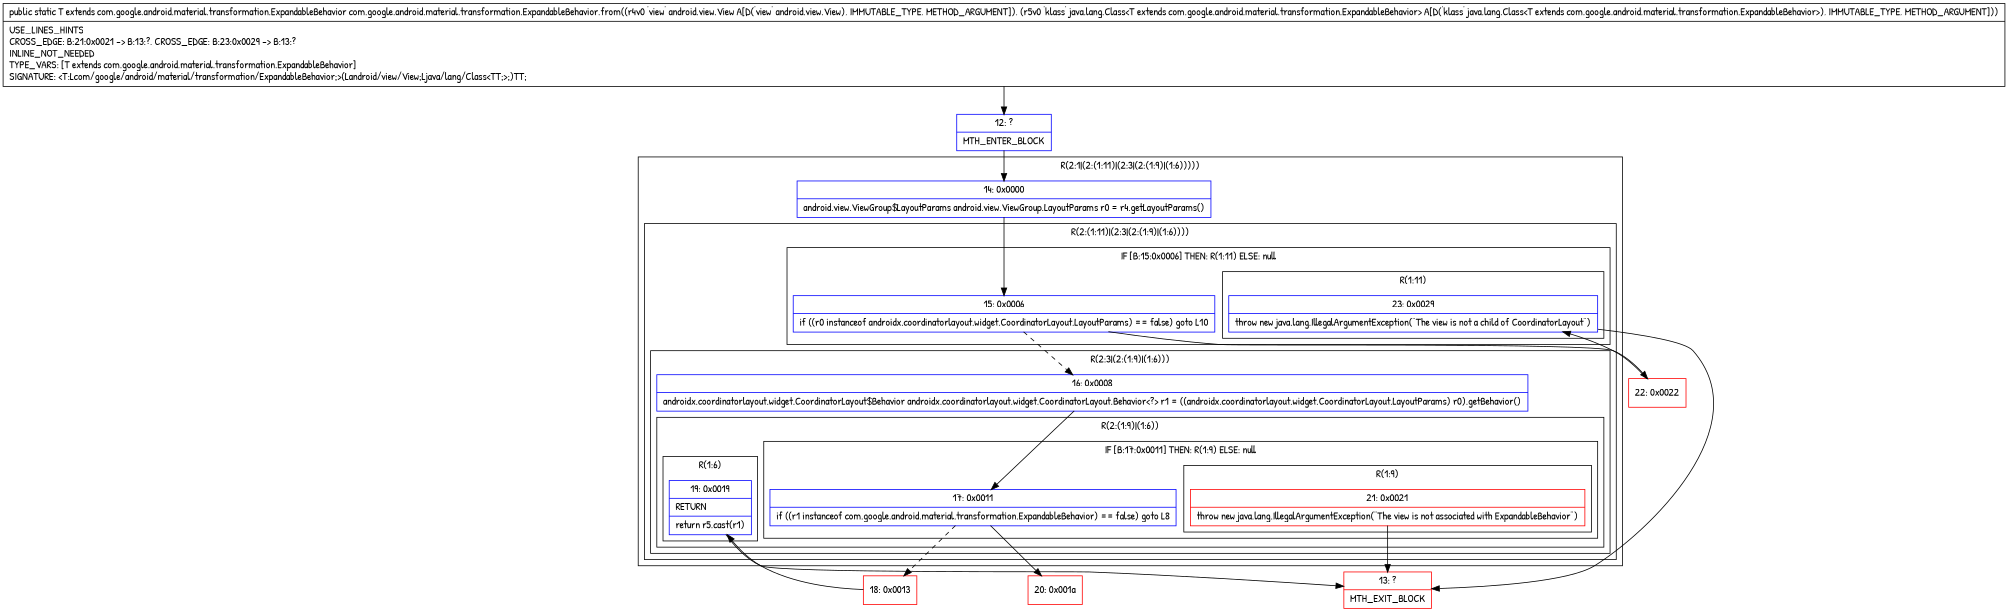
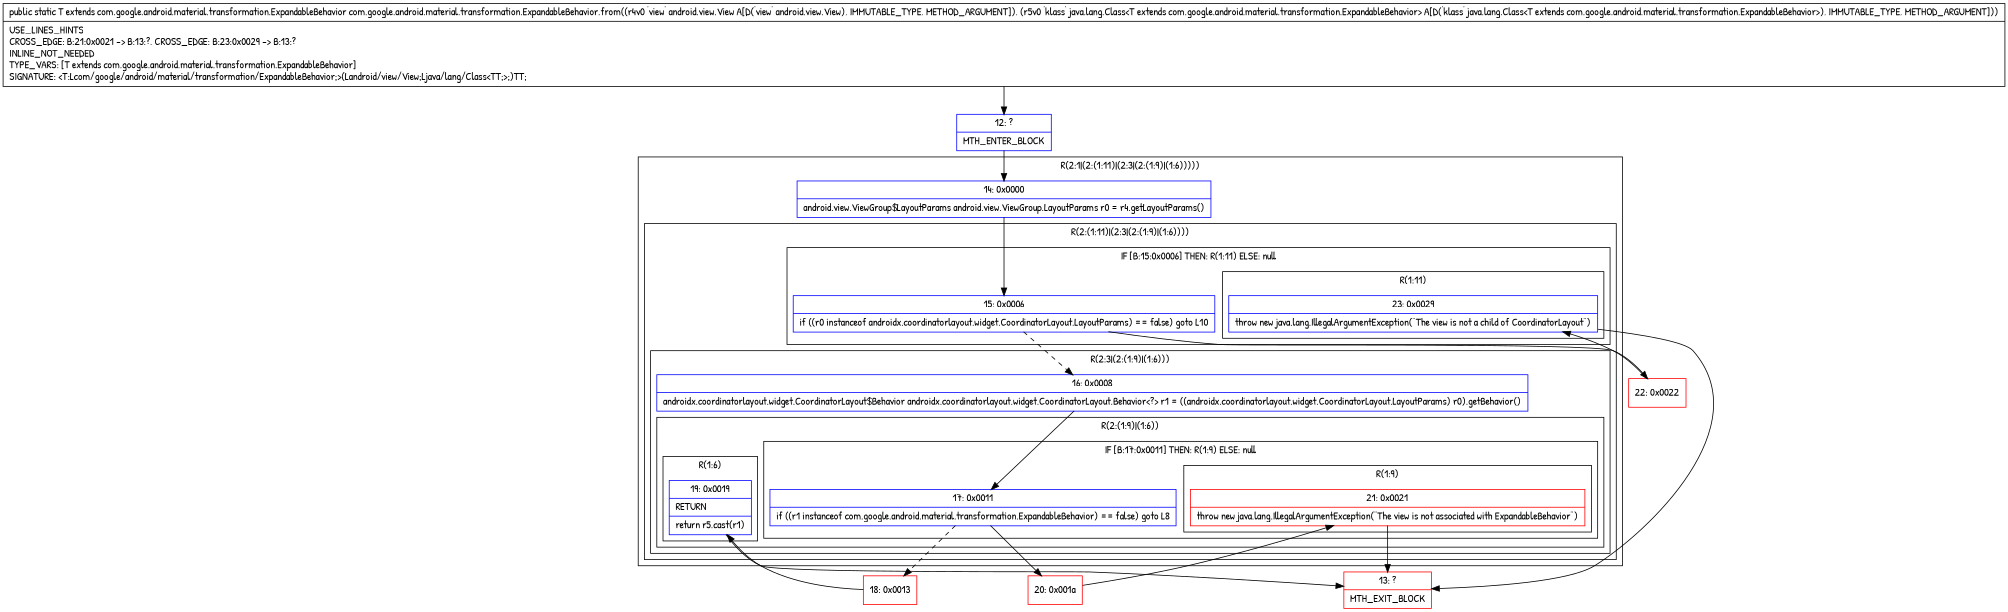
  digraph {
    fontname="Patrick Hand"
    node [color=blue fontname="Patrick Hand" shape=record]
    edge [fontname="Patrick Hand"]
    n1 [label="{23\:\ 0x0029|throw new java.lang.IllegalArgumentException(\"The view is not a child of CoordinatorLayout\")\l}"]
    n2 [label="{15\:\ 0x0006|if ((r0 instanceof androidx.coordinatorlayout.widget.CoordinatorLayout.LayoutParams) == false) goto L10\l}"]
    n3 [color=red label="{21\:\ 0x0021|throw new java.lang.IllegalArgumentException(\"The view is not associated with ExpandableBehavior\")\l}"]
    n4 [label="{17\:\ 0x0011|if ((r1 instanceof com.google.android.material.transformation.ExpandableBehavior) == false) goto L8\l}"]
    n5 [label="{19\:\ 0x0019|RETURN\l|return r5.cast(r1)\l}"]
    n6 [label="{16\:\ 0x0008|androidx.coordinatorlayout.widget.CoordinatorLayout$Behavior androidx.coordinatorlayout.widget.CoordinatorLayout.Behavior\<?\> r1 = ((androidx.coordinatorlayout.widget.CoordinatorLayout.LayoutParams) r0).getBehavior()\l}"]
    n7 [label="{14\:\ 0x0000|android.view.ViewGroup$LayoutParams android.view.ViewGroup.LayoutParams r0 = r4.getLayoutParams()\l}"]
    n8 [color=red label="{13\:\ ?|MTH_EXIT_BLOCK\l}"]
    n9 [color=red label="{22\:\ 0x0022}"]
    n10 [color=red label="{18\:\ 0x0013}"]
    n11 [color=red label="{20\:\ 0x001a}"]
    n12 [label="{12\:\ ?|MTH_ENTER_BLOCK\l}"]
    n13 [label="{public static T extends com.google.android.material.transformation.ExpandableBehavior com.google.android.material.transformation.ExpandableBehavior.from((r4v0 'view' android.view.View A[D('view' android.view.View), IMMUTABLE_TYPE, METHOD_ARGUMENT]), (r5v0 'klass' java.lang.Class\<T extends com.google.android.material.transformation.ExpandableBehavior\> A[D('klass' java.lang.Class\<T extends com.google.android.material.transformation.ExpandableBehavior\>), IMMUTABLE_TYPE, METHOD_ARGUMENT]))  | USE_LINES_HINTS\lCROSS_EDGE: B:21:0x0021 \-\> B:13:?, CROSS_EDGE: B:23:0x0029 \-\> B:13:?\lINLINE_NOT_NEEDED\lTYPE_VARS: [T extends com.google.android.material.transformation.ExpandableBehavior]\lSIGNATURE: \<T:Lcom\/google\/android\/material\/transformation\/ExpandableBehavior;\>(Landroid\/view\/View;Ljava\/lang\/Class\<TT;\>;)TT;\l}" color=""]
    subgraph cluster_1 {
      label="R(2:1|(2:(1:11)|(2:3|(2:(1:9)|(1:6)))))"
      n7
      subgraph cluster_2 {
        label="R(2:(1:11)|(2:3|(2:(1:9)|(1:6))))"
        subgraph cluster_3 {
          label="IF [B:15:0x0006] THEN: R(1:11) ELSE: null"
          n2
          subgraph cluster_4 {
            label="R(1:11)"
            n1
          }
        }
        subgraph cluster_5 {
          label="R(2:3|(2:(1:9)|(1:6)))"
          n6
          subgraph cluster_6 {
            label="R(2:(1:9)|(1:6))"
            subgraph cluster_7 {
              label="IF [B:17:0x0011] THEN: R(1:9) ELSE: null"
              n4
              subgraph cluster_8 {
                label="R(1:9)"
                n3
              }
            }
            subgraph cluster_9 {
              label="R(1:6)"
              n5
            }
          }
        }
      }
    }
    n1 -> n8
    n2 -> n6 [style=dashed]
    n2 -> n9
    n3 -> n8
    n4 -> n10 [style=dashed]
    n4 -> n11
    n5 -> n8
    n6 -> n4
    n7 -> n2
    n9 -> n1
    n10 -> n5
+   n11 -> n3
    n12 -> n7
    n13 -> n12
  }
